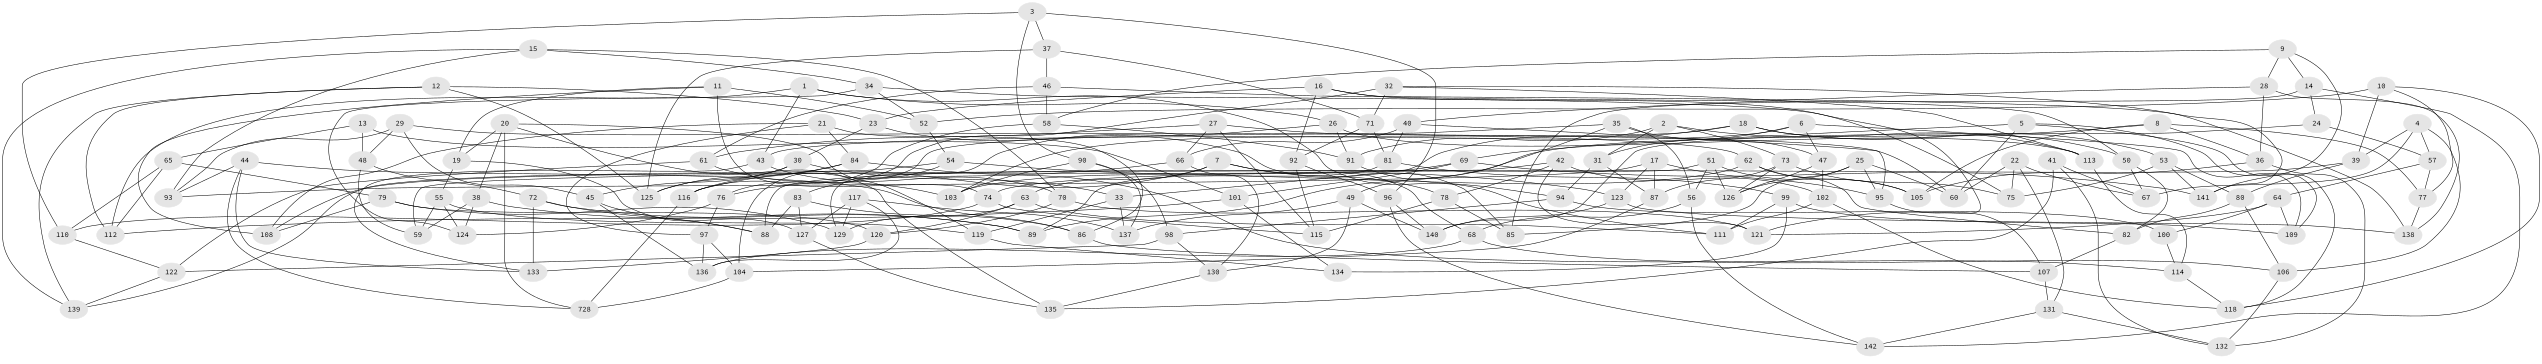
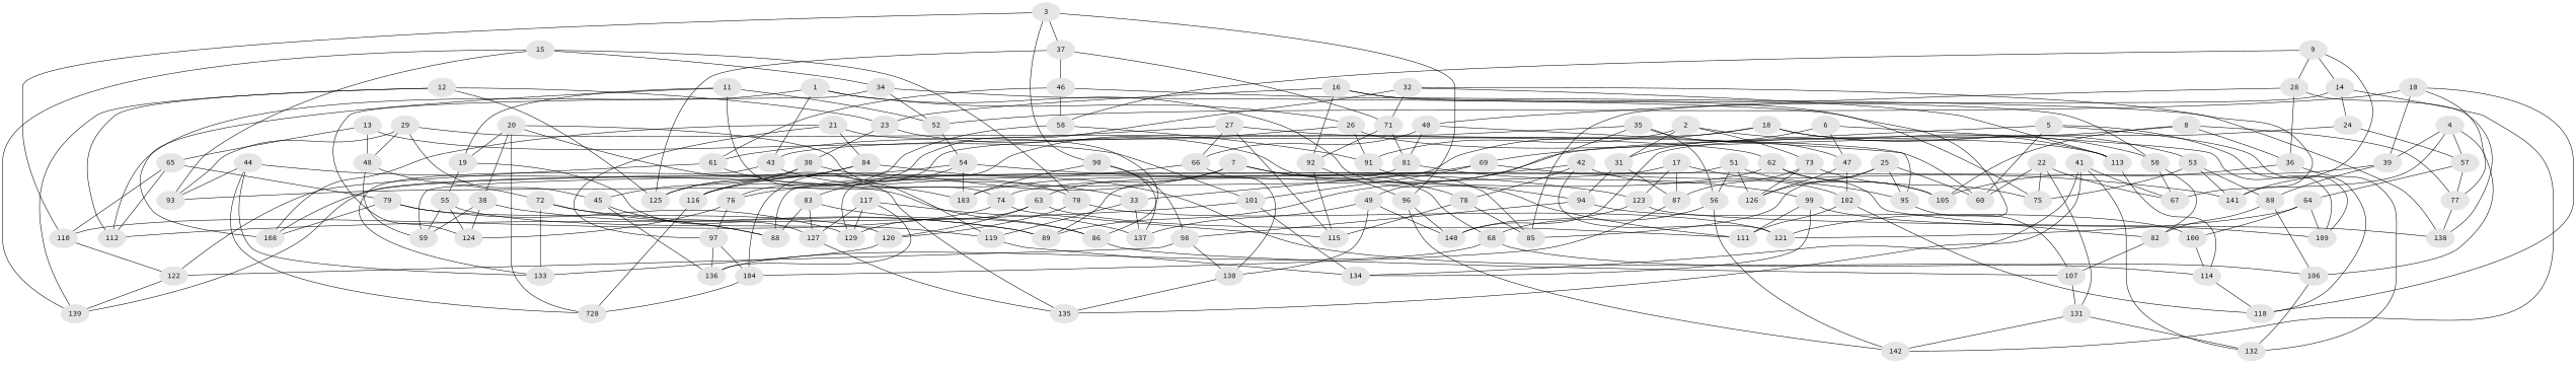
  graph {
    fontname="Source Code Pro"
    node [color=gray90 fontname="Source Code Pro" style=filled]
    edge [fontname="Source Code Pro"]
    1
    26
    43
    111
    112
    91
    113
    129
    70
    133
    2
    31
    73
    87
    94
    75
    126
    114
    3
    37
    90
    96
    110
    125
    71
    46
    103
    137
    98
    142
    140
    122
    4
    39
    57
    67
    106
    74
    80
    77
    64
    132
    5
    60
    69
    109
    118
    141
    108
    101
    6
    47
    102
    7
    63
    68
    78
    116
    120
    136
    85
    115
    n63 [label=728]
    8
    36
    89
    105
    138
    9
    14
    28
    58
    24
    40
    10
    52
    54
    11
    19
    55
    127
    12
    23
    139
    30
    13
    48
    65
    59
    72
    79
    134
    15
    34
    93
    124
    121
    16
    50
    92
    82
    17
    95
    123
    104
    107
    18
    33
    53
    119
    135
    20
    38
    21
    84
    86
    97
    22
    131
    45
    100
    25
    27
    61
    66
    76
    130
    81
    29
    62
    88
    32
    35
    49
    56
    99
    41
    42
    44
    51
    83
    117
    1 -- 26
    1 -- 43
    1 -- 111
    1 -- 112
    26 -- 91
    26 -- 113
    26 -- 129
    43 -- 70
    43 -- 133
    91 -- 94
    113 -- 114
    70 -- 120
    70 -- 121
    2 -- 91
    2 -- 113
    2 -- 31
    2 -- 73
    31 -- 87
    31 -- 94
    73 -- 87
    73 -- 75
    73 -- 126
    87 -- 104
    94 -- 98
    94 -- 100
    114 -- 118
    3 -- 37
    3 -- 90
    3 -- 96
    3 -- 110
    37 -- 125
    37 -- 71
    37 -- 46
    90 -- 103
    90 -- 137
    90 -- 98
    96 -- 142
    96 -- 140
    110 -- 122
    71 -- 92
    71 -- 81
    46 -- 138
    46 -- 58
    46 -- 61
    98 -- 122
    98 -- 130
    122 -- 139
    4 -- 39
    4 -- 57
    4 -- 67
    4 -- 106
    39 -- 74
    39 -- 80
    57 -- 77
    57 -- 64
    106 -- 132
    74 -- 110
    74 -- 115
    80 -- 106
    80 -- 82
    77 -- 138
    64 -- 109
    64 -- 121
    64 -- 100
    5 -- 60
    5 -- 69
    5 -- 109
    5 -- 118
    69 -- 141
    69 -- 108
    69 -- 101
    101 -- 112
    101 -- 134
    6 -- 31
-   6 -- 103
+   54 -- 103
    6 -- 109
    6 -- 47
    47 -- 126
    47 -- 102
    102 -- 111
    102 -- 118
    7 -- 63
    7 -- 68
    7 -- 78
    7 -- 116
    63 -- 111
    63 -- 129
    63 -- 120
    68 -- 106
    68 -- 136
    78 -- 85
    78 -- 115
    116 -- n63
    120 -- 133
    8 -- 77
    8 -- 36
    8 -- 89
    8 -- 105
    36 -- 132
    36 -- 105
    9 -- 141
    9 -- 14
    9 -- 28
    9 -- 58
    14 -- 142
    14 -- 85
    14 -- 24
    28 -- 36
    28 -- 138
    28 -- 40
    58 -- 91
    58 -- 116
    24 -- 140
    24 -- 57
    40 -- 95
    40 -- 66
    40 -- 81
    10 -- 39
    10 -- 77
    10 -- 118
    10 -- 52
    52 -- 54
    54 -- 139
    54 -- 123
    54 -- 83
    11 -- 74
    11 -- 108
    11 -- 52
    11 -- 19
    19 -- 55
    19 -- 127
    55 -- 59
    55 -- 124
    55 -- 119
    127 -- 135
    12 -- 112
    12 -- 125
    12 -- 23
    12 -- 139
    23 -- 85
    23 -- 30
    30 -- 125
    30 -- 33
    30 -- 45
    13 -- 101
    13 -- 48
    13 -- 65
    48 -- 59
    48 -- 72
    65 -- 112
    65 -- 110
    65 -- 79
    72 -- 133
    72 -- 89
    72 -- 88
    79 -- 129
    79 -- 108
    79 -- 120
    15 -- 70
    15 -- 139
    15 -- 34
    15 -- 93
    34 -- 75
    34 -- 52
    34 -- 124
    16 -- 23
    16 -- 121
    16 -- 50
    16 -- 92
    50 -- 67
    50 -- 82
    92 -- 96
    92 -- 115
    82 -- 107
    17 -- 87
    17 -- 93
    17 -- 95
    17 -- 123
    95 -- 107
    123 -- 140
    123 -- 138
    104 -- n63
    107 -- 131
    18 -- 43
    18 -- 50
    18 -- 33
    18 -- 53
    33 -- 137
    33 -- 119
    53 -- 75
    53 -- 80
    53 -- 141
    119 -- 134
    20 -- n63
    20 -- 19
    20 -- 119
    20 -- 135
    20 -- 38
    38 -- 89
    38 -- 59
    38 -- 124
    21 -- 108
    21 -- 84
    21 -- 86
    21 -- 97
    84 -- 114
    84 -- 125
    84 -- 116
    86 -- 107
    97 -- 136
    97 -- 104
    22 -- 75
    22 -- 67
    22 -- 60
    22 -- 131
    131 -- 142
    131 -- 132
    45 -- 136
    45 -- 88
    100 -- 114
    25 -- 126
    25 -- 60
    25 -- 85
    25 -- 95
    27 -- 60
    27 -- 115
    27 -- 61
    27 -- 66
    61 -- 103
    61 -- 122
    66 -- 76
    66 -- 130
    76 -- 124
    76 -- 97
    130 -- 135
    81 -- 89
    81 -- 99
    29 -- 48
    29 -- 93
    29 -- 45
    29 -- 62
    62 -- 103
    62 -- 105
    62 -- 82
    32 -- 113
    32 -- 71
    32 -- 141
    32 -- 76
    35 -- 47
    35 -- 104
    35 -- 49
    35 -- 56
    49 -- 137
    49 -- 140
    49 -- 130
    56 -- 142
    56 -- 68
    99 -- 111
    99 -- 109
    99 -- 134
    41 -- 67
    41 -- 132
+   41 -- 134
    41 -- 135
    42 -- 102
    42 -- 78
    42 -- 59
    42 -- 121
    44 -- 133
    44 -- n63
    44 -- 93
    44 -- 86
    51 -- 126
    51 -- 105
    51 -- 88
    51 -- 56
    83 -- 127
    83 -- 86
    83 -- 88
    117 -- 129
    117 -- 137
    117 -- 136
    117 -- 127
  }
